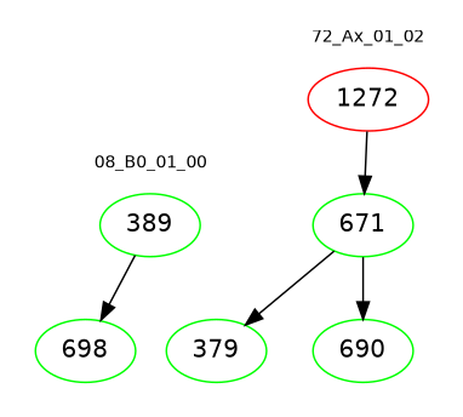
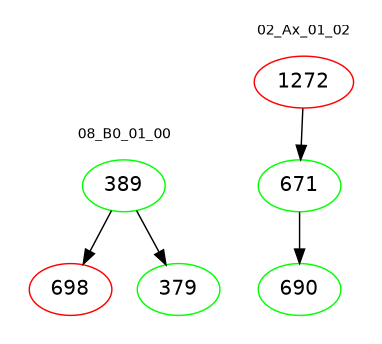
  digraph {
    fontname="DejaVu Sans"
    node [color=green fontname="DejaVu Sans"]
    edge [color=black fontname="DejaVu Sans"]
    n1 [label=671]
    n2 [label=690]
    n3 [color=red label=1272]
    n4 [label=389]
    n5 [label=379]
-   n6 [label=698]
+   n6 [color=red label=698]
    subgraph cluster_1 {
      color=white
      fontsize=10
-     label="72_Ax_01_02"
+     label="02_Ax_01_02"
      n1
      n2
      n3
    }
    subgraph cluster_2 {
      color=white
      fontsize=10
      label="08_B0_01_00"
      n4
      n5
      n6
    }
    n1 -> n2
    n3 -> n1
-   n1 -> n5
+   n4 -> n5
    n4 -> n6
  }
